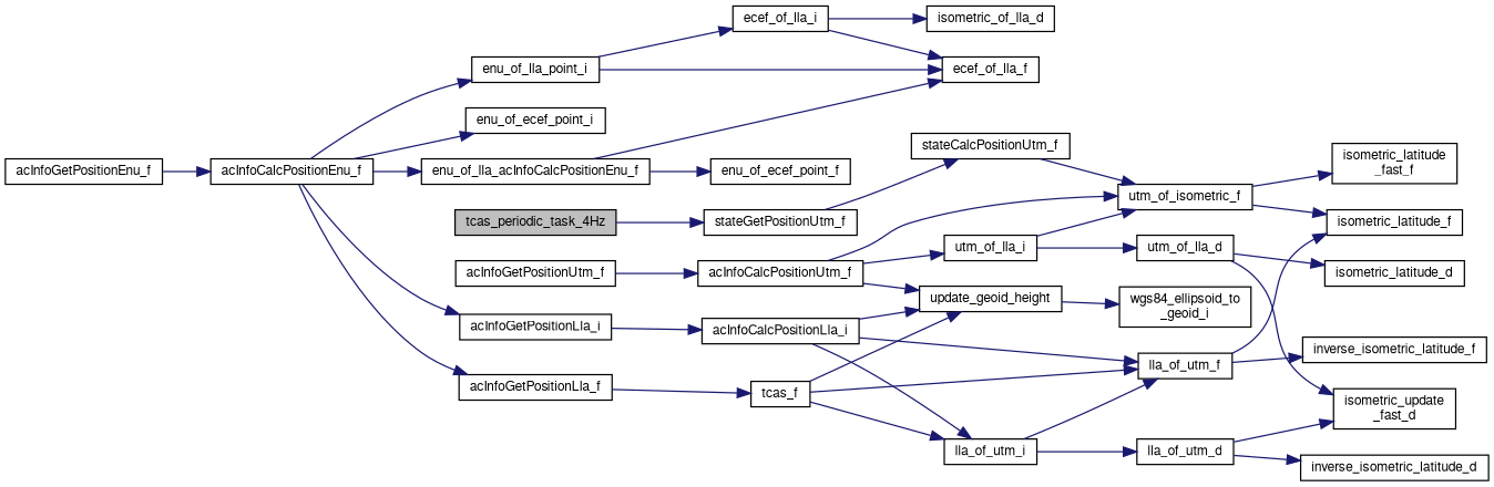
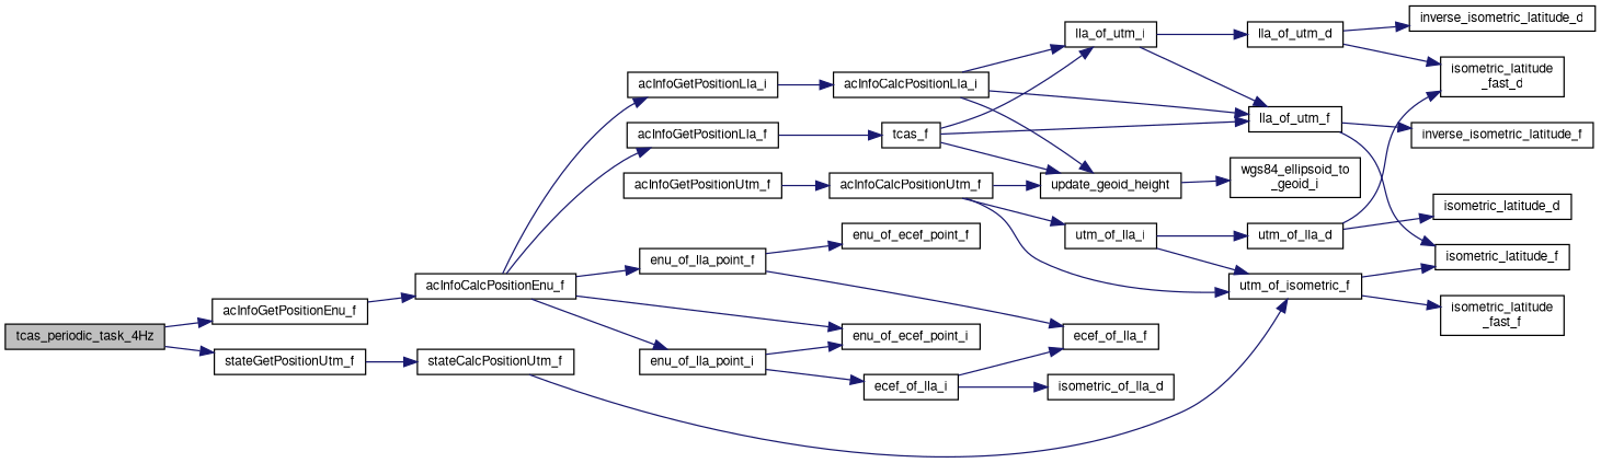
  digraph {
    rankdir=LR
    node [color=black fillcolor=white fontname=FreeSans fontsize=10 shape=record style=filled]
    edge [color=midnightblue fontname=FreeSans fontsize=10 labelfontname=FreeSans labelfontsize=10 style=solid]
    n1 [fillcolor=grey75 fontcolor=black height=0.2 label=tcas_periodic_task_4Hz width=0.4]
    n2 [height=0.2 label=acInfoGetPositionEnu_f width=0.4]
    n3 [height=0.2 label=stateGetPositionUtm_f width=0.4]
    n4 [height=0.2 label=acInfoCalcPositionEnu_f width=0.4]
    n5 [height=0.2 label=stateCalcPositionUtm_f width=0.4]
-   n6 [height=0.2 label=enu_of_lla_acInfoCalcPositionEnu_f width=0.4]
+   n6 [height=0.2 label=enu_of_lla_point_f width=0.4]
    n7 [height=0.2 label=acInfoGetPositionLla_f width=0.4]
    n8 [height=0.2 label=enu_of_lla_point_i width=0.4]
    n9 [height=0.2 label=acInfoGetPositionLla_i width=0.4]
    n10 [height=0.2 label=enu_of_ecef_point_i width=0.4]
    n11 [height=0.2 label=ecef_of_lla_f width=0.4]
    n12 [height=0.2 label=enu_of_ecef_point_f width=0.4]
    n13 [height=0.2 label=tcas_f width=0.4]
    n14 [height=0.2 label=ecef_of_lla_i width=0.4]
    n15 [height=0.2 label=acInfoCalcPositionLla_i width=0.4]
    n16 [height=0.2 label=acInfoGetPositionUtm_f width=0.4]
    n17 [height=0.2 label=acInfoCalcPositionUtm_f width=0.4]
    n18 [height=0.2 label=lla_of_utm_i width=0.4]
    n19 [height=0.2 label=lla_of_utm_f width=0.4]
    n20 [height=0.2 label=update_geoid_height width=0.4]
    n21 [height=0.2 label=lla_of_utm_d width=0.4]
    n22 [height=0.2 label=inverse_isometric_latitude_f width=0.4]
    n23 [height=0.2 label=isometric_latitude_f width=0.4]
    n24 [height=0.2 label="wgs84_ellipsoid_to\l_geoid_i" width=0.4]
-   n25 [height=0.2 label="isometric_update\l_fast_d" width=0.4]
+   n25 [height=0.2 label="isometric_latitude\l_fast_d" width=0.4]
    n26 [height=0.2 label=inverse_isometric_latitude_d width=0.4]
    n27 [height=0.2 label="isometric_latitude\l_fast_f" width=0.4]
    n28 [height=0.2 label=isometric_of_lla_d width=0.4]
    n29 [height=0.2 label=utm_of_lla_i width=0.4]
    n30 [height=0.2 label=utm_of_isometric_f width=0.4]
    n31 [height=0.2 label=utm_of_lla_d width=0.4]
    n32 [height=0.2 label=isometric_latitude_d width=0.4]
+   n1 -> n2
    n1 -> n3
    n2 -> n4
    n3 -> n5
    n4 -> n6
    n4 -> n7
    n4 -> n8
    n4 -> n9
    n4 -> n10
    n5 -> n30
    n6 -> n11
    n6 -> n12
    n7 -> n13
-   n8 -> n11
+   n8 -> n10
    n8 -> n14
    n9 -> n15
    n13 -> n18
    n13 -> n19
    n13 -> n20
    n14 -> n11
    n14 -> n28
    n15 -> n18
    n15 -> n19
    n15 -> n20
    n16 -> n17
    n17 -> n20
    n17 -> n29
    n17 -> n30
    n18 -> n19
    n18 -> n21
    n19 -> n22
    n19 -> n23
    n20 -> n24
    n21 -> n25
    n21 -> n26
    n29 -> n30
    n29 -> n31
    n30 -> n23
    n30 -> n27
    n31 -> n25
    n31 -> n32
  }
